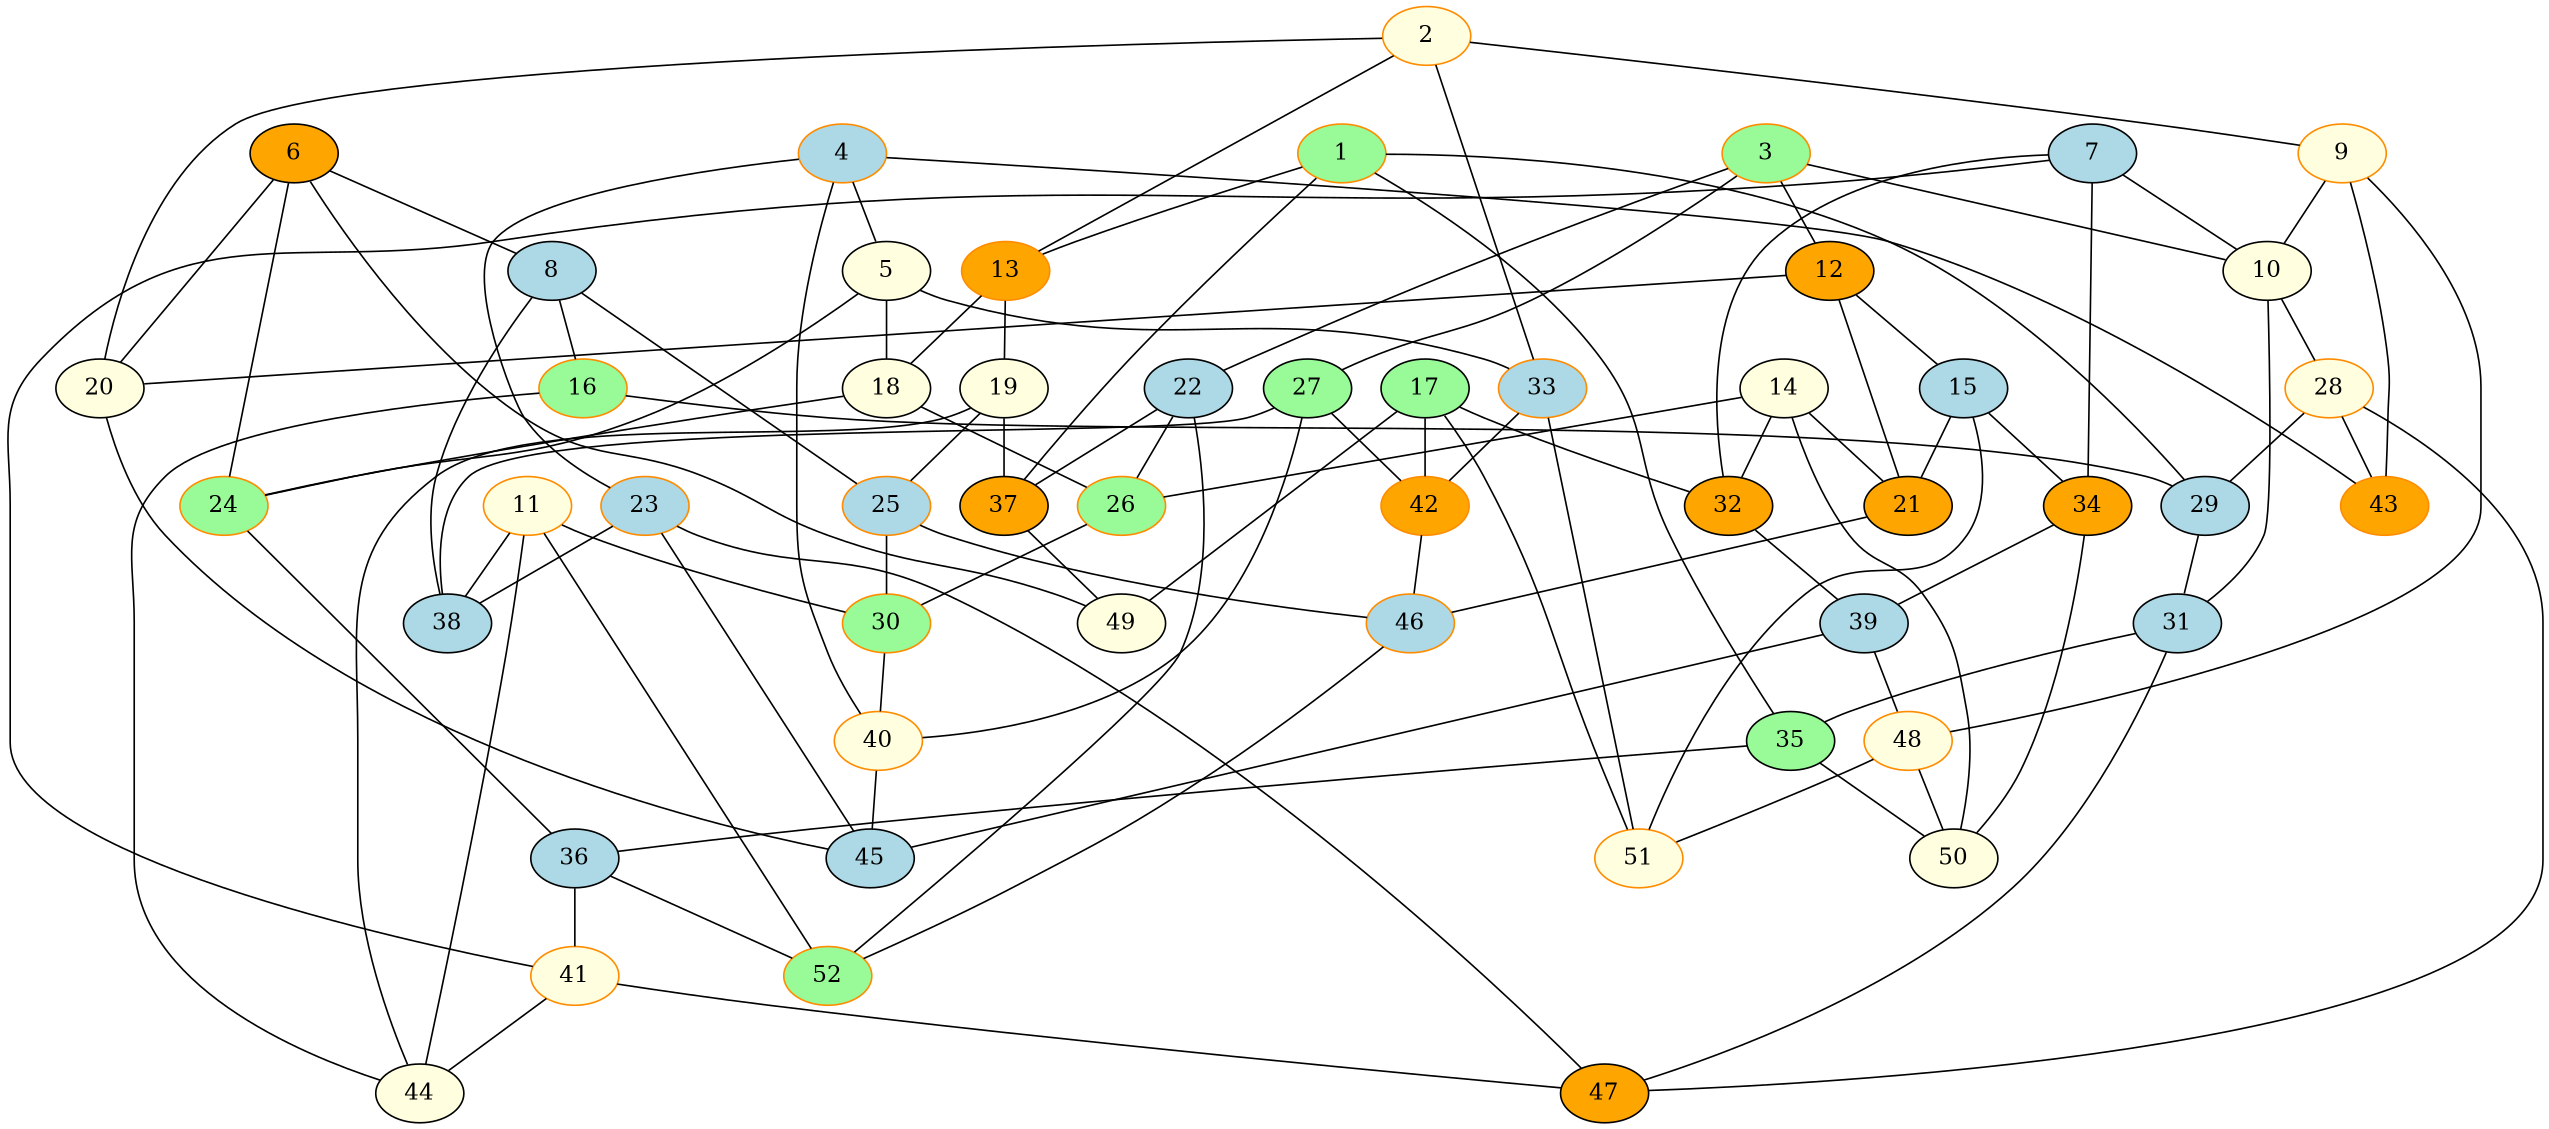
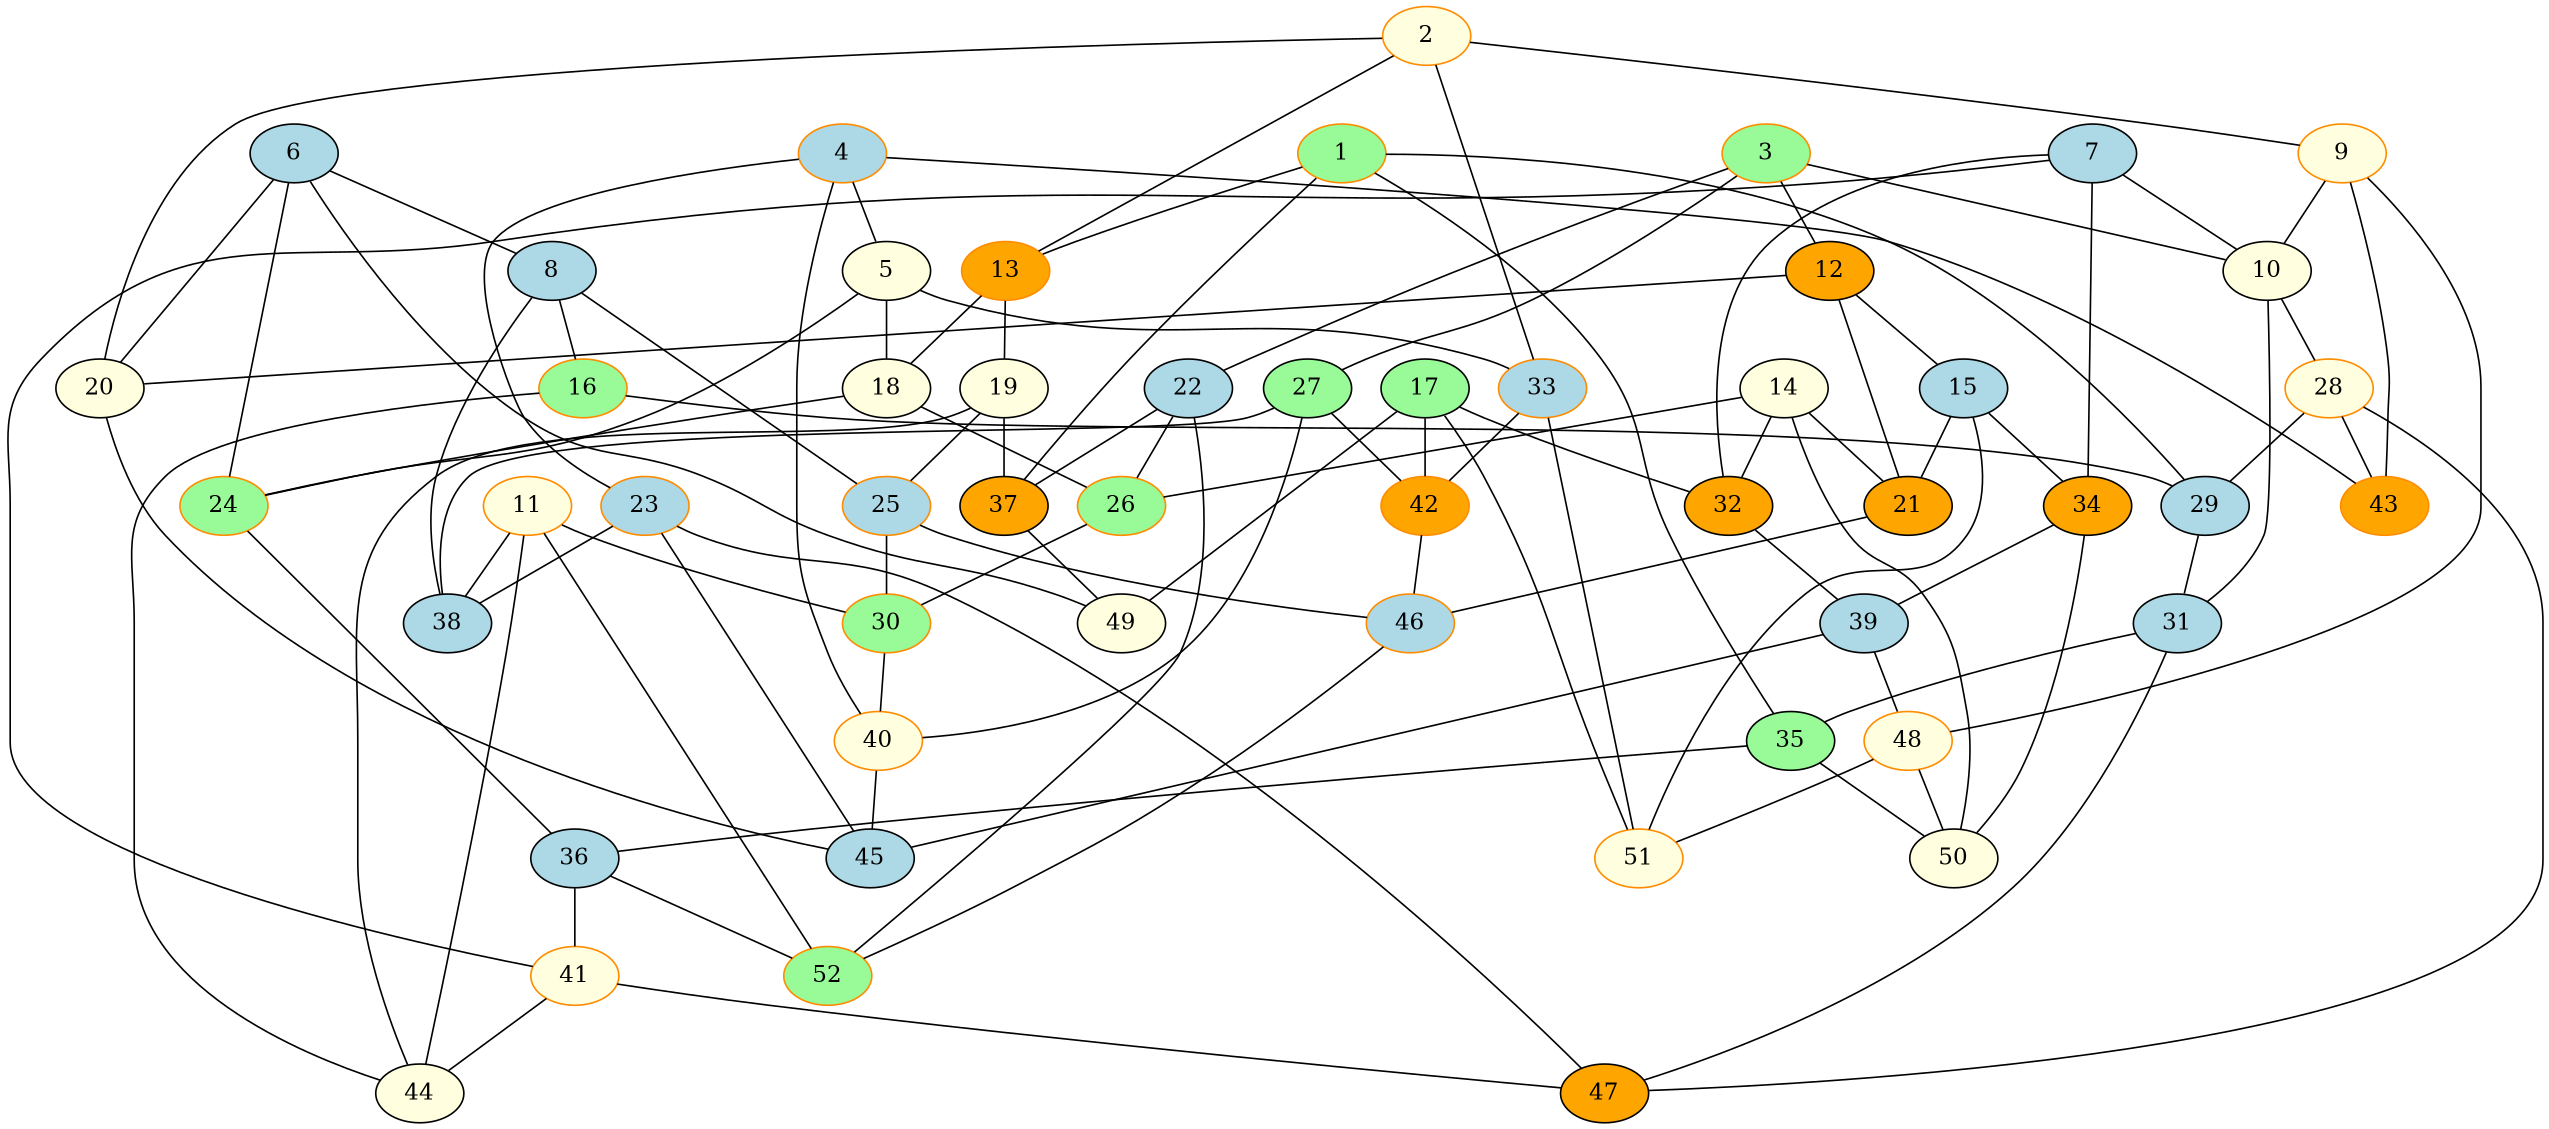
  graph {
    node [color=black fillcolor=lightyellow style=filled]
    1 [color=darkorange fillcolor=palegreen]
    13 [color=darkorange fillcolor=orange]
    29 [fillcolor=lightblue]
    35 [fillcolor=palegreen]
    37 [fillcolor=orange]
    18
    19
    31 [fillcolor=lightblue]
    50
    36 [fillcolor=lightblue]
    49
    2 [color=darkorange]
    9 [color=darkorange]
    20
    33 [color=darkorange fillcolor=lightblue]
    10
    43 [color=darkorange fillcolor=orange]
    48 [color=darkorange]
    45 [fillcolor=lightblue]
    51 [color=darkorange]
    42 [color=darkorange fillcolor=orange]
    3 [color=darkorange fillcolor=palegreen]
    12 [fillcolor=orange]
    22 [fillcolor=lightblue]
    27 [fillcolor=palegreen]
    28 [color=darkorange]
    15 [fillcolor=lightblue]
    21 [fillcolor=orange]
    52 [color=darkorange fillcolor=palegreen]
    26 [color=darkorange fillcolor=palegreen]
    40 [color=darkorange]
    38 [fillcolor=lightblue]
    4 [color=darkorange fillcolor=lightblue]
    5
    23 [color=darkorange fillcolor=lightblue]
    24 [color=darkorange fillcolor=palegreen]
    47 [fillcolor=orange]
-   6 [fillcolor=orange]
+   6 [fillcolor=lightblue]
    8 [fillcolor=lightblue]
    16 [color=darkorange fillcolor=palegreen]
    25 [color=darkorange fillcolor=lightblue]
    7 [fillcolor=lightblue]
    32 [fillcolor=orange]
    34 [fillcolor=orange]
    41 [color=darkorange]
    39 [fillcolor=lightblue]
    44
    30 [color=darkorange fillcolor=palegreen]
    46 [color=darkorange fillcolor=lightblue]
    11 [color=darkorange]
    14
    17 [fillcolor=palegreen]
    1 -- 13
    1 -- 29
    1 -- 35
    1 -- 37
    13 -- 18
    13 -- 19
    29 -- 31
    35 -- 50
    35 -- 36
    37 -- 49
    18 -- 26
    18 -- 24
    19 -- 37
    19 -- 25
    19 -- 44
    31 -- 35
    31 -- 47
    36 -- 52
    36 -- 41
    2 -- 13
    2 -- 9
    2 -- 20
    2 -- 33
    9 -- 10
    9 -- 43
    9 -- 48
    20 -- 45
    33 -- 51
    33 -- 42
    10 -- 31
    10 -- 28
    48 -- 50
    48 -- 51
    42 -- 46
    3 -- 10
    3 -- 12
    3 -- 22
    3 -- 27
    12 -- 20
    12 -- 15
    12 -- 21
    22 -- 37
    22 -- 52
    22 -- 26
    27 -- 42
    27 -- 40
    27 -- 38
    28 -- 29
    28 -- 43
    28 -- 47
    15 -- 51
    15 -- 21
    15 -- 34
    21 -- 46
    26 -- 30
    40 -- 45
    4 -- 43
    4 -- 40
    4 -- 5
    4 -- 23
    5 -- 18
    5 -- 33
    5 -- 24
    23 -- 45
    23 -- 38
    23 -- 47
    24 -- 36
    6 -- 49
    6 -- 20
    6 -- 24
    6 -- 8
    8 -- 38
    8 -- 16
    8 -- 25
    16 -- 29
    16 -- 44
    25 -- 30
    25 -- 46
    7 -- 10
    7 -- 32
    7 -- 34
    7 -- 41
    32 -- 39
    34 -- 50
    34 -- 39
    41 -- 47
    41 -- 44
    39 -- 48
    39 -- 45
    30 -- 40
    46 -- 52
    11 -- 52
    11 -- 38
    11 -- 44
    11 -- 30
    14 -- 50
    14 -- 21
    14 -- 26
    14 -- 32
    17 -- 49
    17 -- 51
    17 -- 42
    17 -- 32
  }
